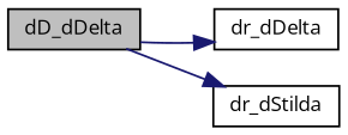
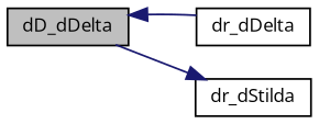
  digraph {
    fontname="Open Sans"
    rankdir=LR
    node [color=black fontname="Open Sans" fontsize=10 shape=record]
    edge [color=midnightblue fontname="Open Sans" fontsize=10 labelfontname=Helvetica labelfontsize=10 style=solid]
    n1 [fillcolor=grey75 fontcolor=black height=0.2 label=dD_dDelta style=filled width=0.4]
    n2 [height=0.2 label=dr_dDelta width=0.4]
    n3 [height=0.2 label=dr_dStilda width=0.4]
-   n1 -> n2
+   n2 -> n1
    n1 -> n3
  }
